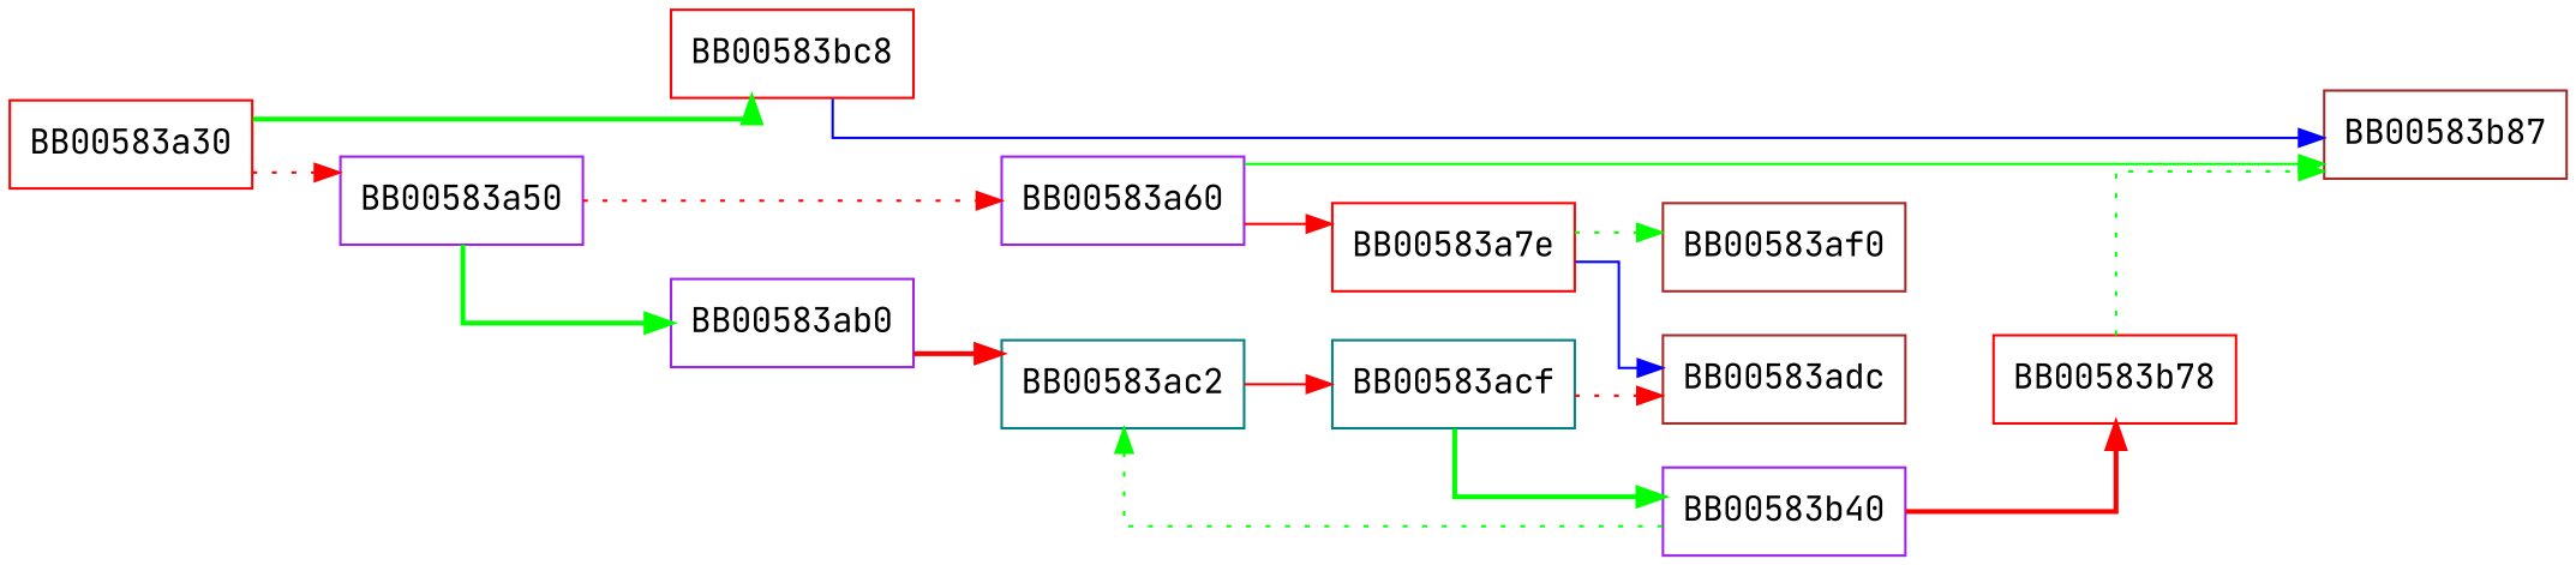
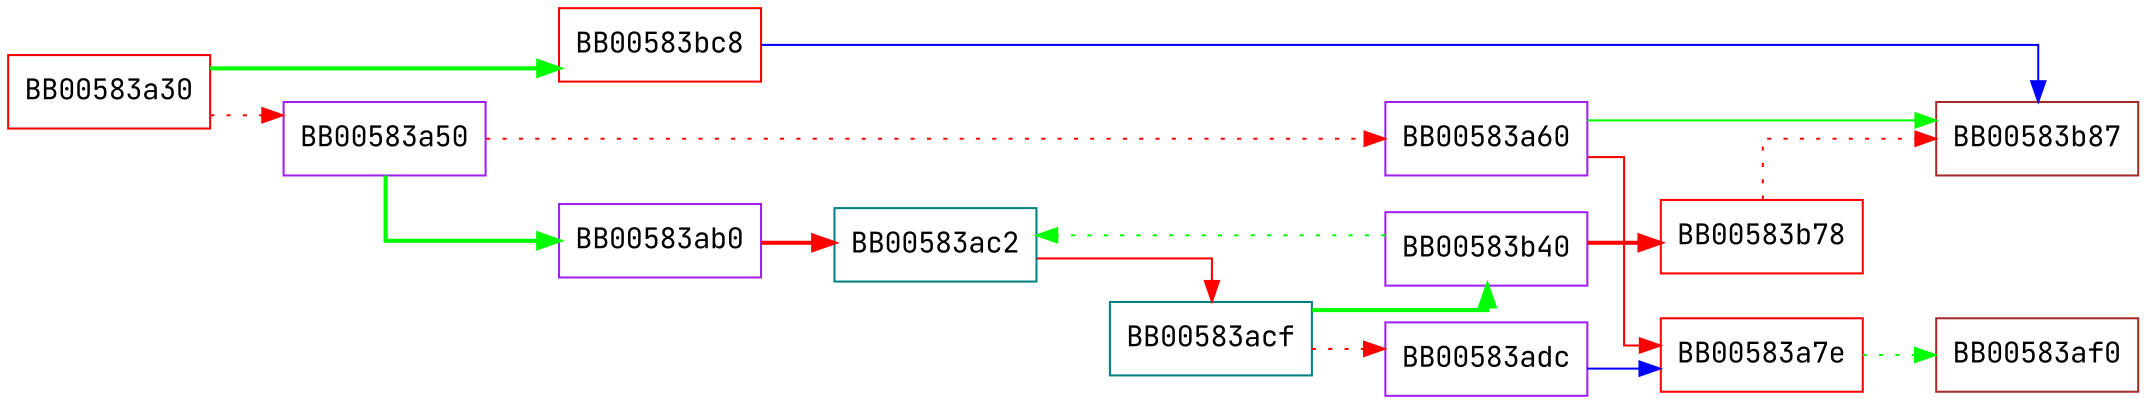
  digraph {
    fontname="JetBrains Mono"
    rankdir=LR
    splines=ortho
    node [color=purple fontname="JetBrains Mono" shape=box]
    edge [color=red fontname="JetBrains Mono" style=dotted]
    BB00583a30 [color=red]
    BB00583bc8 [color=red]
    BB00583a50
    BB00583b87 [color=brown]
    BB00583ab0
    BB00583a60
    BB00583ac2 [color=teal]
    BB00583a7e [color=red]
    BB00583b78 [color=red]
    BB00583acf [color=teal]
    BB00583af0 [color=brown]
    BB00583b40
-   BB00583adc [color=brown]
+   BB00583adc
    BB00583a30 -> BB00583bc8 [color=green style=bold]
    BB00583a30 -> BB00583a50
    BB00583bc8 -> BB00583b87 [color=blue style=solid]
    BB00583a50 -> BB00583ab0 [color=green style=bold]
    BB00583a50 -> BB00583a60
    BB00583ab0 -> BB00583ac2 [style=bold]
    BB00583a60 -> BB00583b87 [color=green style=solid]
    BB00583a60 -> BB00583a7e [style=solid]
    BB00583ac2 -> BB00583acf [style=solid]
    BB00583a7e -> BB00583af0 [color=green]
-   BB00583b78 -> BB00583b87 [color=green]
+   BB00583b78 -> BB00583b87
    BB00583acf -> BB00583b40 [color=green style=bold]
    BB00583acf -> BB00583adc
    BB00583b40 -> BB00583ac2 [color=green]
    BB00583b40 -> BB00583b78 [style=bold]
-   BB00583a7e -> BB00583adc [color=blue style=solid]
+   BB00583adc -> BB00583a7e [color=blue style=solid]
  }
